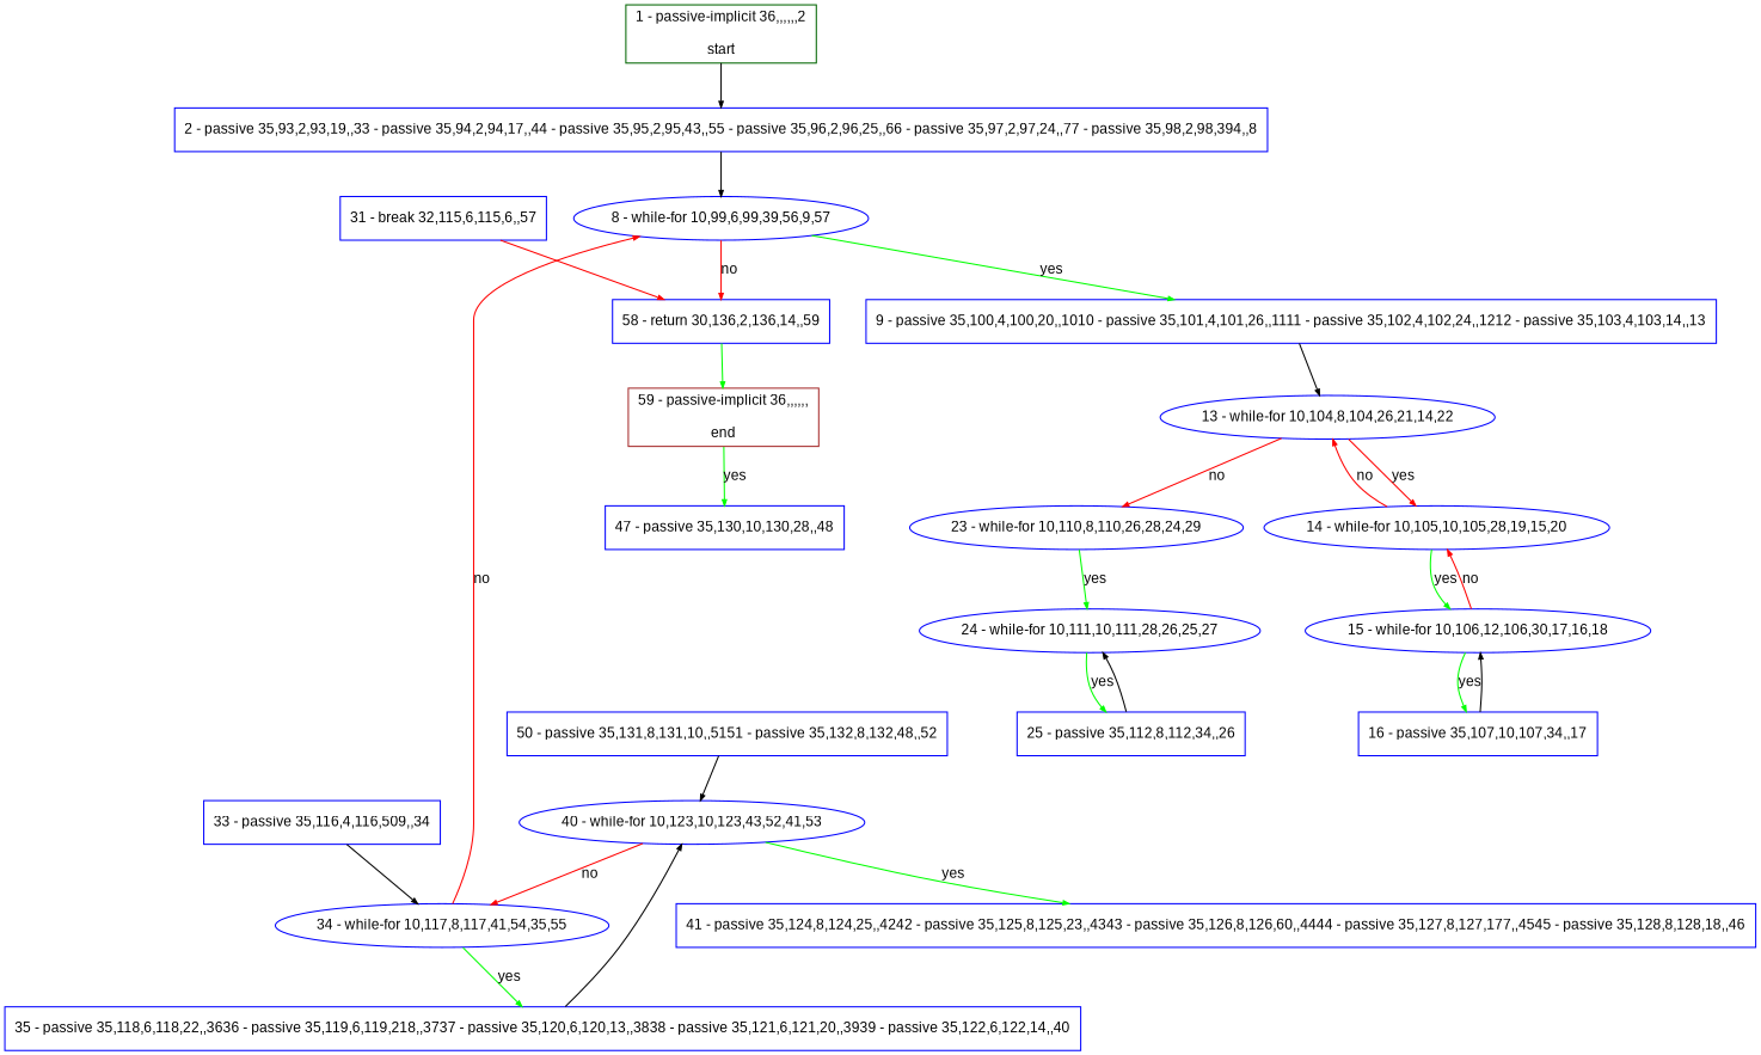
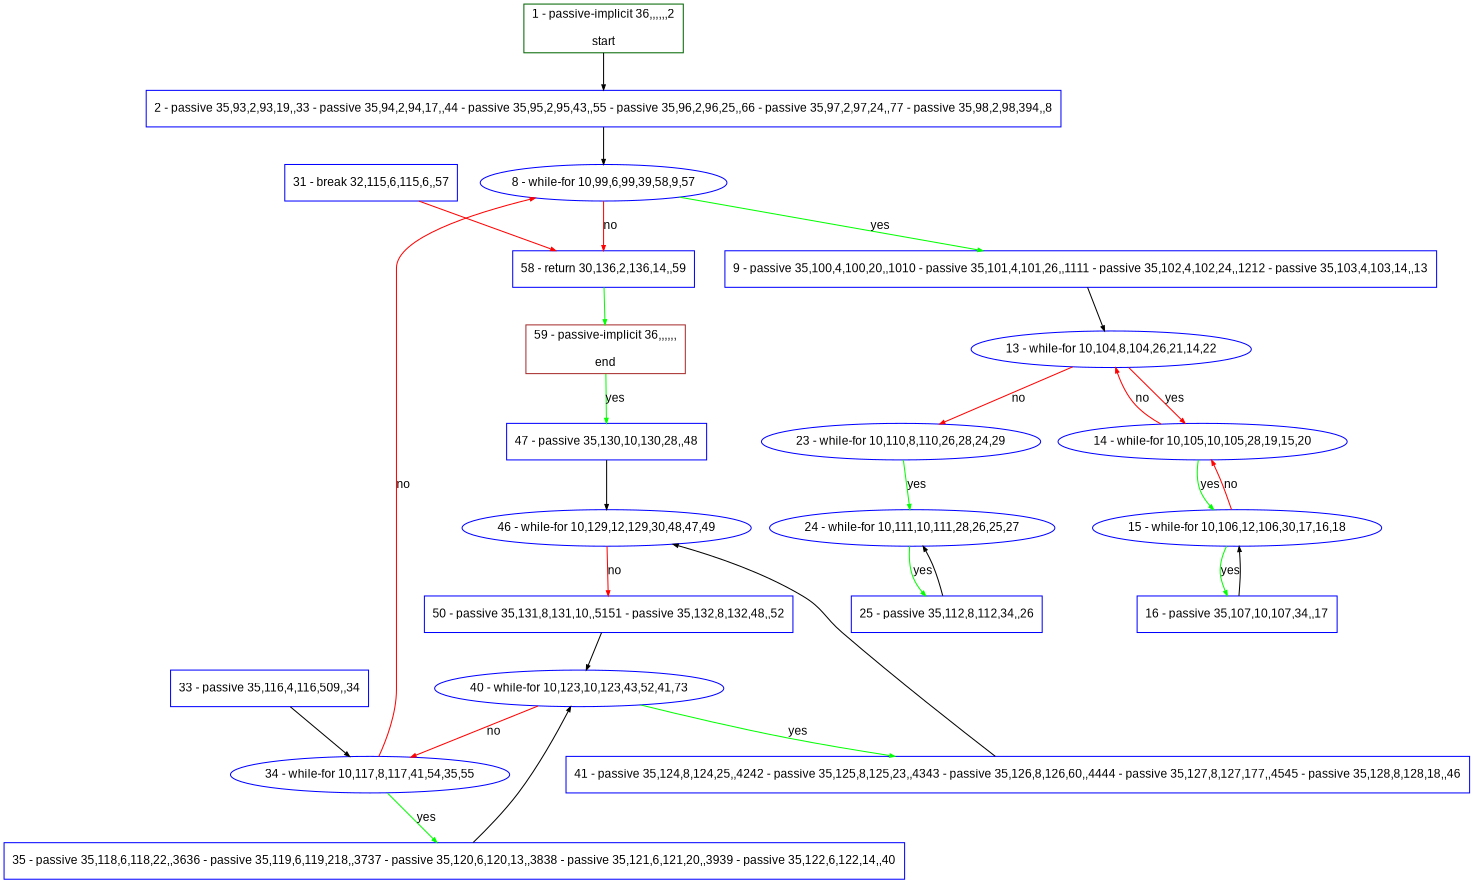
  digraph {
    bgcolor=white
    compound=true
    fillcolor="#FFFFCC"
    fontname=Arial
    fontsize=12
    pack=true
    packmode=clust
    style="rounded,filled"
    node [color="#0000ff" compound=true fillcolor="#ffffff" fixedsize=false fontname=Arial fontsize=12 node_initialized=no shape=box style=filled]
    edge [arrowhead=normal arrowsize=0.5 arrowtail=none color="#000000" compound=true dir=forward fontcolor=black fontname=Arial fontsize=12]
    n1 [label="2 - passive 35,93,2,93,19,,33 - passive 35,94,2,94,17,,44 - passive 35,95,2,95,43,,55 - passive 35,96,2,96,25,,66 - passive 35,97,2,97,24,,77 - passive 35,98,2,98,394,,8"]
-   n2 [label="8 - while-for 10,99,6,99,39,56,9,57" shape=oval]
+   n2 [label="8 - while-for 10,99,6,99,39,58,9,57" shape=oval]
    n3 [label="9 - passive 35,100,4,100,20,,1010 - passive 35,101,4,101,26,,1111 - passive 35,102,4,102,24,,1212 - passive 35,103,4,103,14,,13"]
    n4 [label="58 - return 30,136,2,136,14,,59"]
    n5 [color="#006400" label="1 - passive-implicit 36,,,,,,2\n\nstart"]
    n6 [label="13 - while-for 10,104,8,104,26,21,14,22" shape=oval]
    n7 [color="#a52a2a" label="59 - passive-implicit 36,,,,,,\n\nend"]
    n8 [label="14 - while-for 10,105,10,105,28,19,15,20" shape=oval]
    n9 [label="23 - while-for 10,110,8,110,26,28,24,29" shape=oval]
    n10 [label="47 - passive 35,130,10,130,28,,48"]
    n11 [label="15 - while-for 10,106,12,106,30,17,16,18" shape=oval]
    n12 [label="24 - while-for 10,111,10,111,28,26,25,27" shape=oval]
    n13 [label="16 - passive 35,107,10,107,34,,17"]
    n14 [label="25 - passive 35,112,8,112,34,,26"]
    n15 [label="31 - break 32,115,6,115,6,,57"]
    n16 [label="33 - passive 35,116,4,116,509,,34"]
    n17 [label="34 - while-for 10,117,8,117,41,54,35,55" shape=oval]
    n18 [label="35 - passive 35,118,6,118,22,,3636 - passive 35,119,6,119,218,,3737 - passive 35,120,6,120,13,,3838 - passive 35,121,6,121,20,,3939 - passive 35,122,6,122,14,,40"]
-   n19 [label="40 - while-for 10,123,10,123,43,52,41,53" shape=oval]
+   n19 [label="40 - while-for 10,123,10,123,43,52,41,73" shape=oval]
    n20 [label="41 - passive 35,124,8,124,25,,4242 - passive 35,125,8,125,23,,4343 - passive 35,126,8,126,60,,4444 - passive 35,127,8,127,177,,4545 - passive 35,128,8,128,18,,46"]
+   n21 [label="46 - while-for 10,129,12,129,30,48,47,49" shape=oval]
    n22 [label="50 - passive 35,131,8,131,10,,5151 - passive 35,132,8,132,48,,52"]
    n1 -> n2
    n2 -> n3 [color="#00ff00" label=yes]
    n2 -> n4 [color="#ff0000" label=no]
    n3 -> n6
    n4 -> n7 [color="#00ff00"]
    n5 -> n1
    n6 -> n8 [color="#ff0000" label=yes]
    n6 -> n9 [color="#ff0000" label=no]
    n7 -> n10 [color="#00ff00" label=yes]
    n8 -> n6 [color="#ff0000" label=no]
    n8 -> n11 [color="#00ff00" label=yes]
    n9 -> n12 [color="#00ff00" label=yes]
+   n10 -> n21
    n11 -> n8 [color="#ff0000" label=no]
    n11 -> n13 [color="#00ff00" label=yes]
    n12 -> n14 [color="#00ff00" label=yes]
    n13 -> n11
    n14 -> n12
    n15 -> n4 [color="#ff0000"]
    n16 -> n17
    n17 -> n2 [color="#ff0000" label=no]
    n17 -> n18 [color="#00ff00" label=yes]
    n18 -> n19
    n19 -> n17 [color="#ff0000" label=no]
    n19 -> n20 [color="#00ff00" label=yes]
+   n20 -> n21
+   n21 -> n22 [color="#ff0000" label=no]
    n22 -> n19
  }
